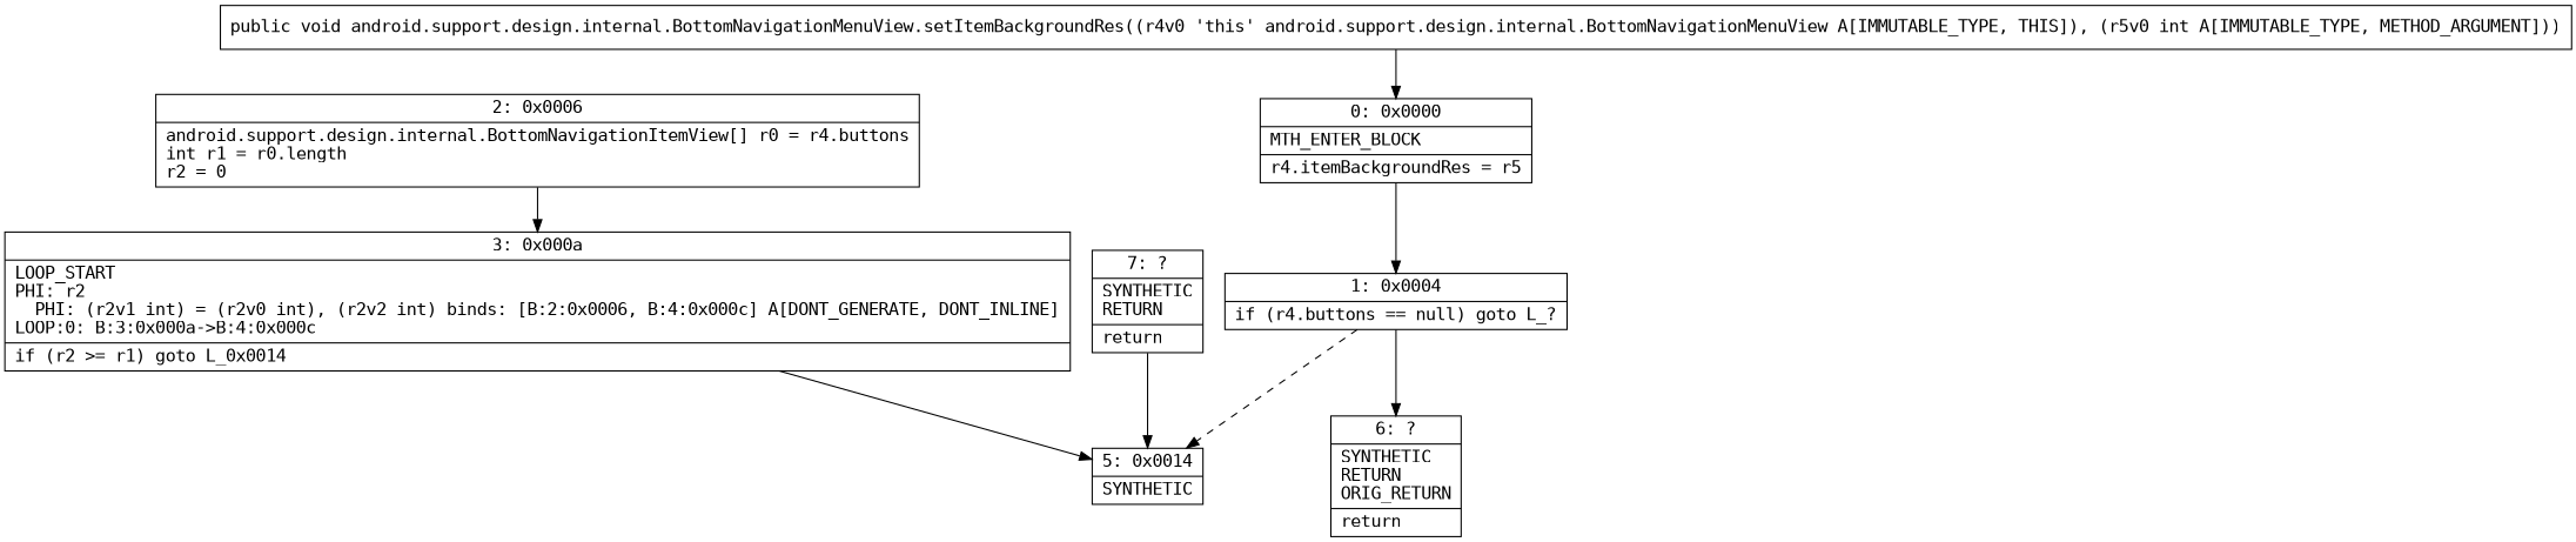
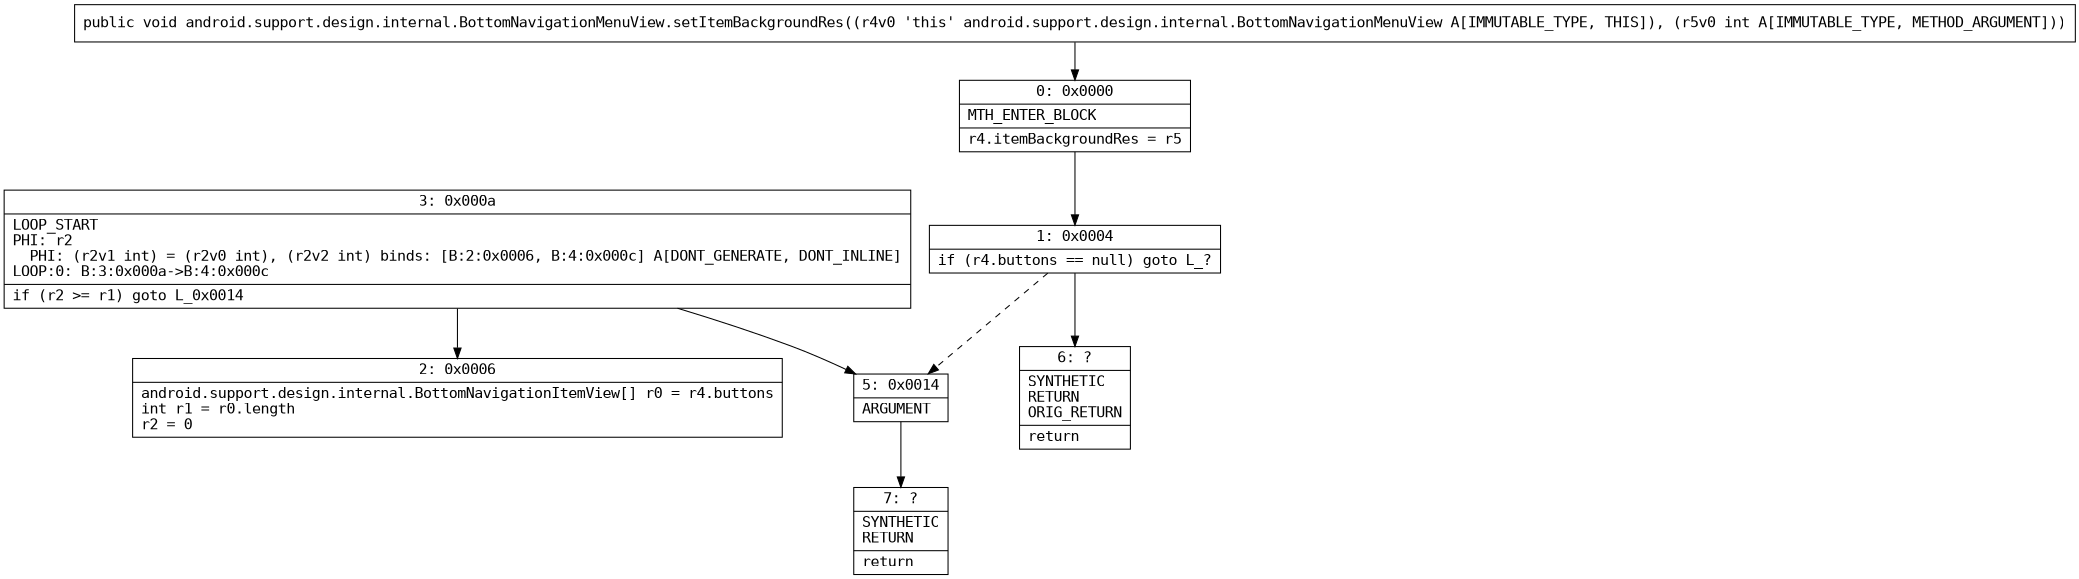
  digraph {
    fontname="DejaVu Sans Mono"
    node [fontname="DejaVu Sans Mono" shape=record]
    edge [fontname="DejaVu Sans Mono"]
    n1 [label="{0\:\ 0x0000|MTH_ENTER_BLOCK\l|r4.itemBackgroundRes = r5\l}"]
    n2 [label="{1\:\ 0x0004|if (r4.buttons == null) goto L_?\l}"]
    n3 [label="{6\:\ ?|SYNTHETIC\lRETURN\lORIG_RETURN\l|return\l}"]
-   n4 [label="{5\:\ 0x0014|SYNTHETIC\l}"]
+   n4 [label="{5\:\ 0x0014|ARGUMENT\l}"]
    n5 [label="{2\:\ 0x0006|android.support.design.internal.BottomNavigationItemView[] r0 = r4.buttons\lint r1 = r0.length\lr2 = 0\l}"]
    n6 [label="{3\:\ 0x000a|LOOP_START\lPHI: r2 \l  PHI: (r2v1 int) = (r2v0 int), (r2v2 int) binds: [B:2:0x0006, B:4:0x000c] A[DONT_GENERATE, DONT_INLINE]\lLOOP:0: B:3:0x000a\-\>B:4:0x000c\l|if (r2 \>= r1) goto L_0x0014\l}"]
    n7 [label="{7\:\ ?|SYNTHETIC\lRETURN\l|return\l}"]
    n8 [label="{public void android.support.design.internal.BottomNavigationMenuView.setItemBackgroundRes((r4v0 'this' android.support.design.internal.BottomNavigationMenuView A[IMMUTABLE_TYPE, THIS]), (r5v0 int A[IMMUTABLE_TYPE, METHOD_ARGUMENT])) }"]
    n1 -> n2
    n2 -> n3
    n2 -> n4 [style=dashed]
-   n7 -> n4
-   n5 -> n6
+   n4 -> n7
+   n6 -> n5
    n6 -> n4
    n8 -> n1
  }
